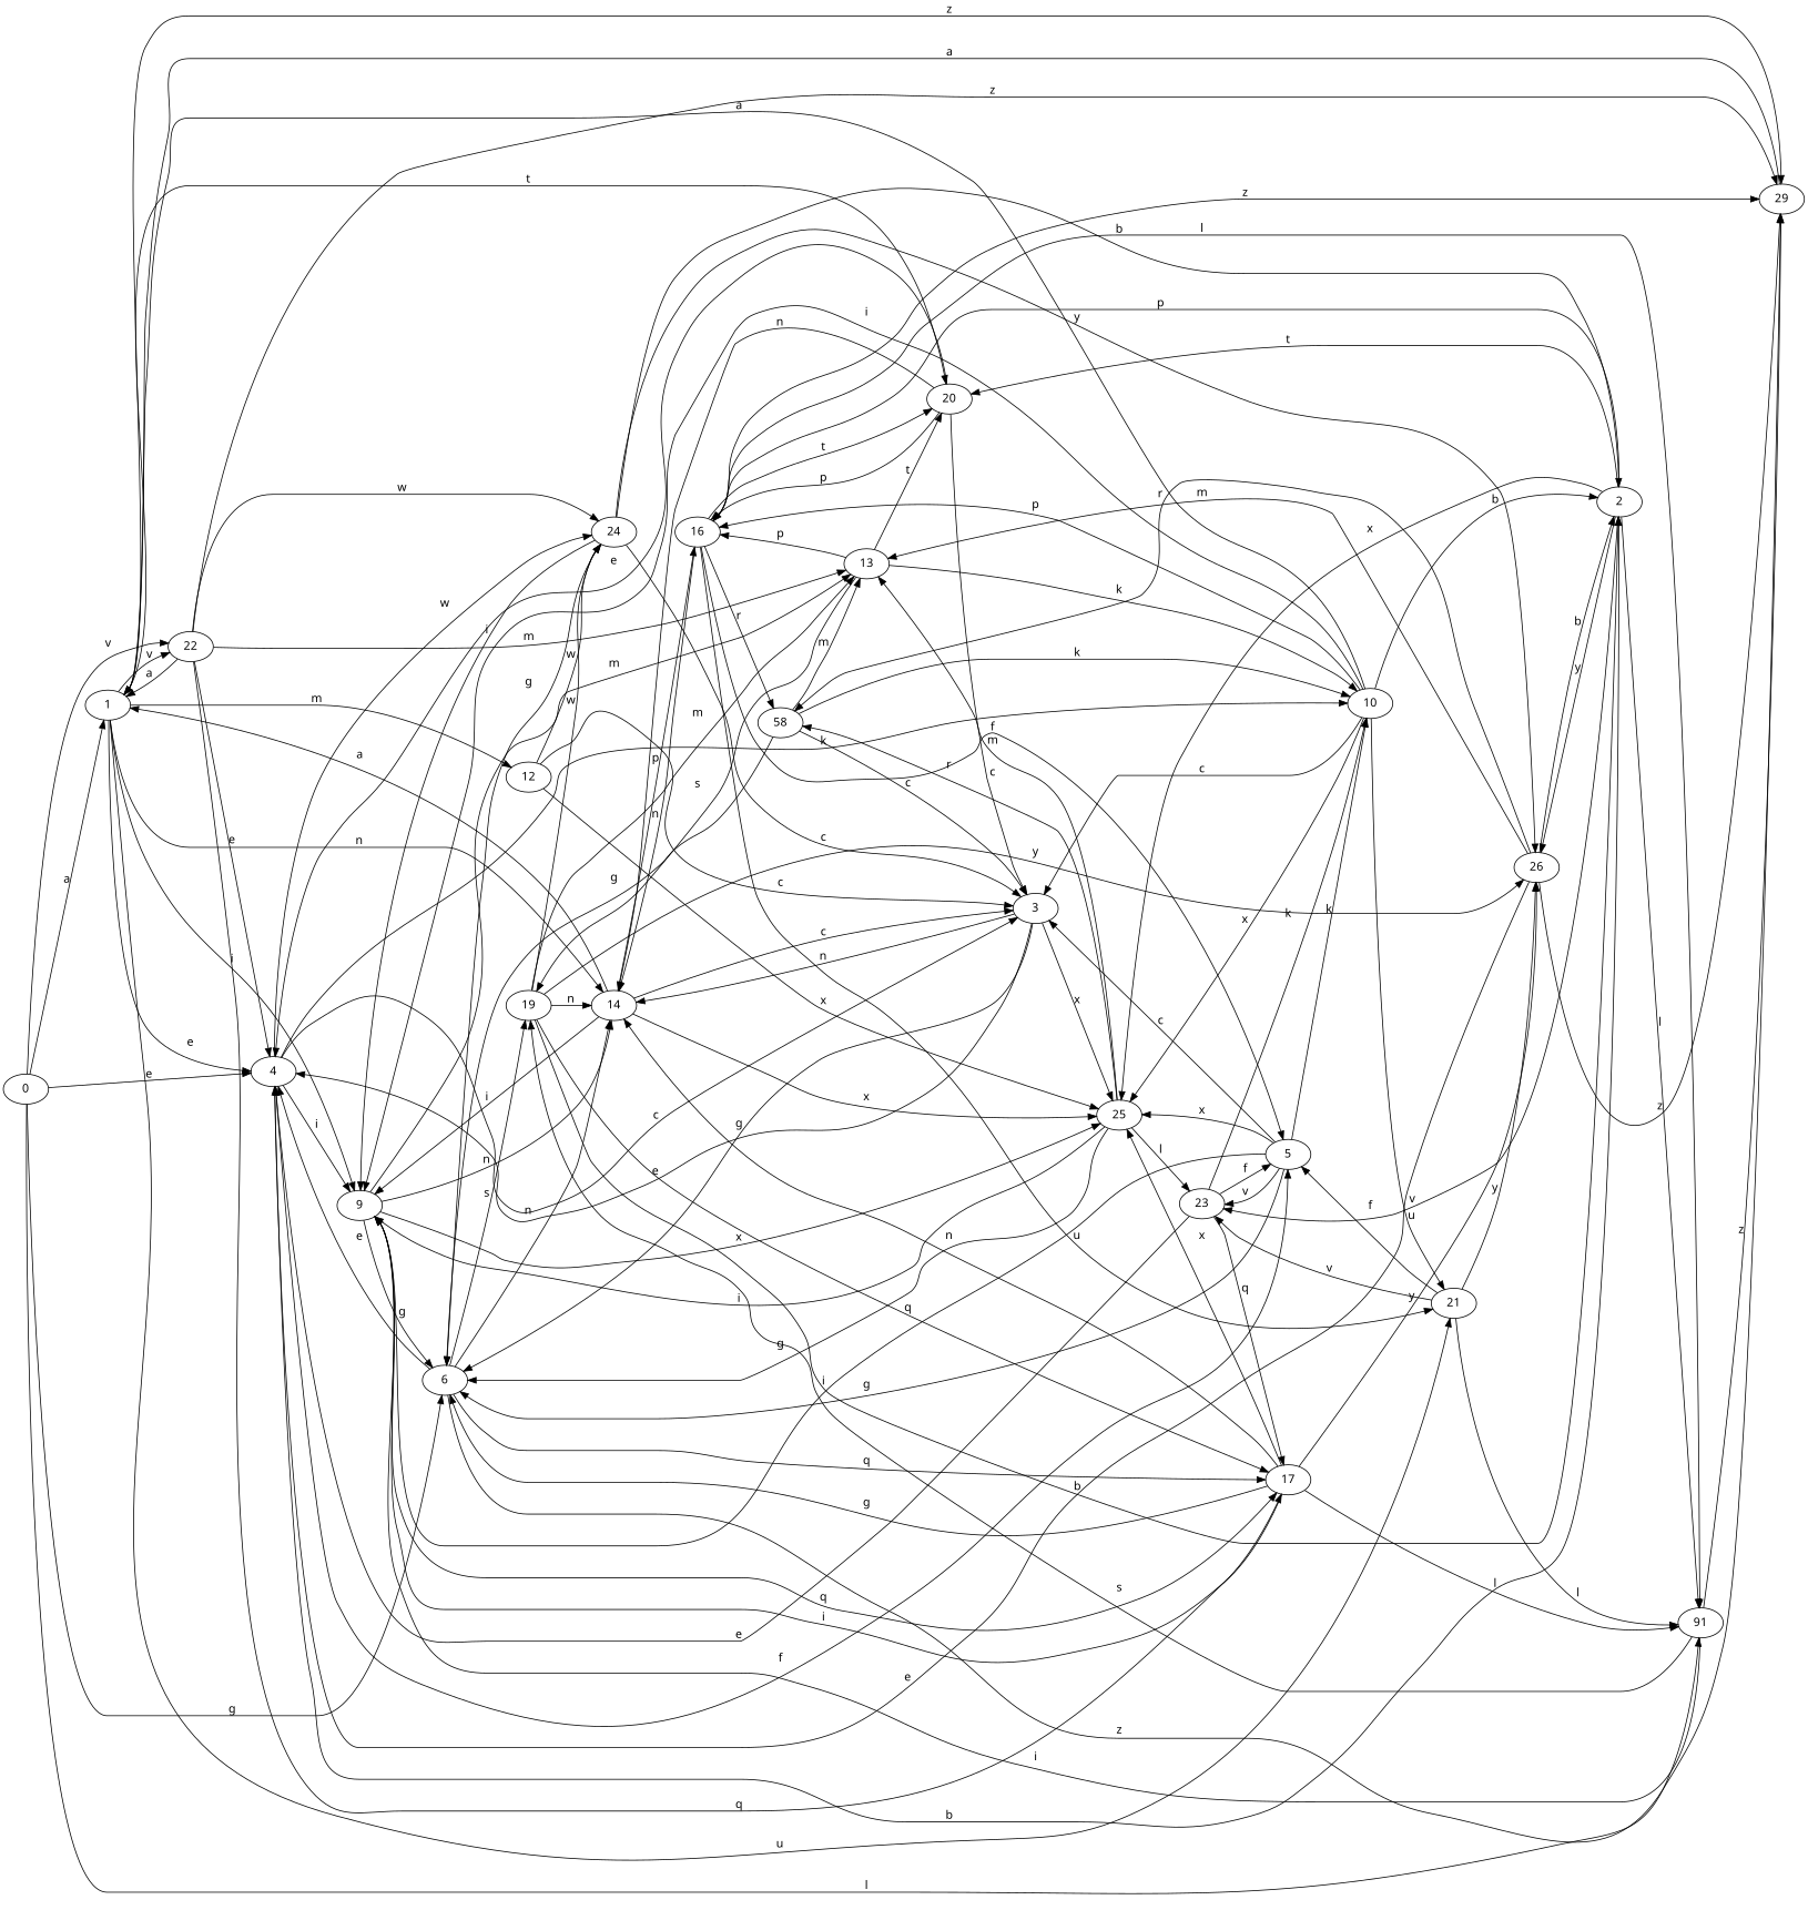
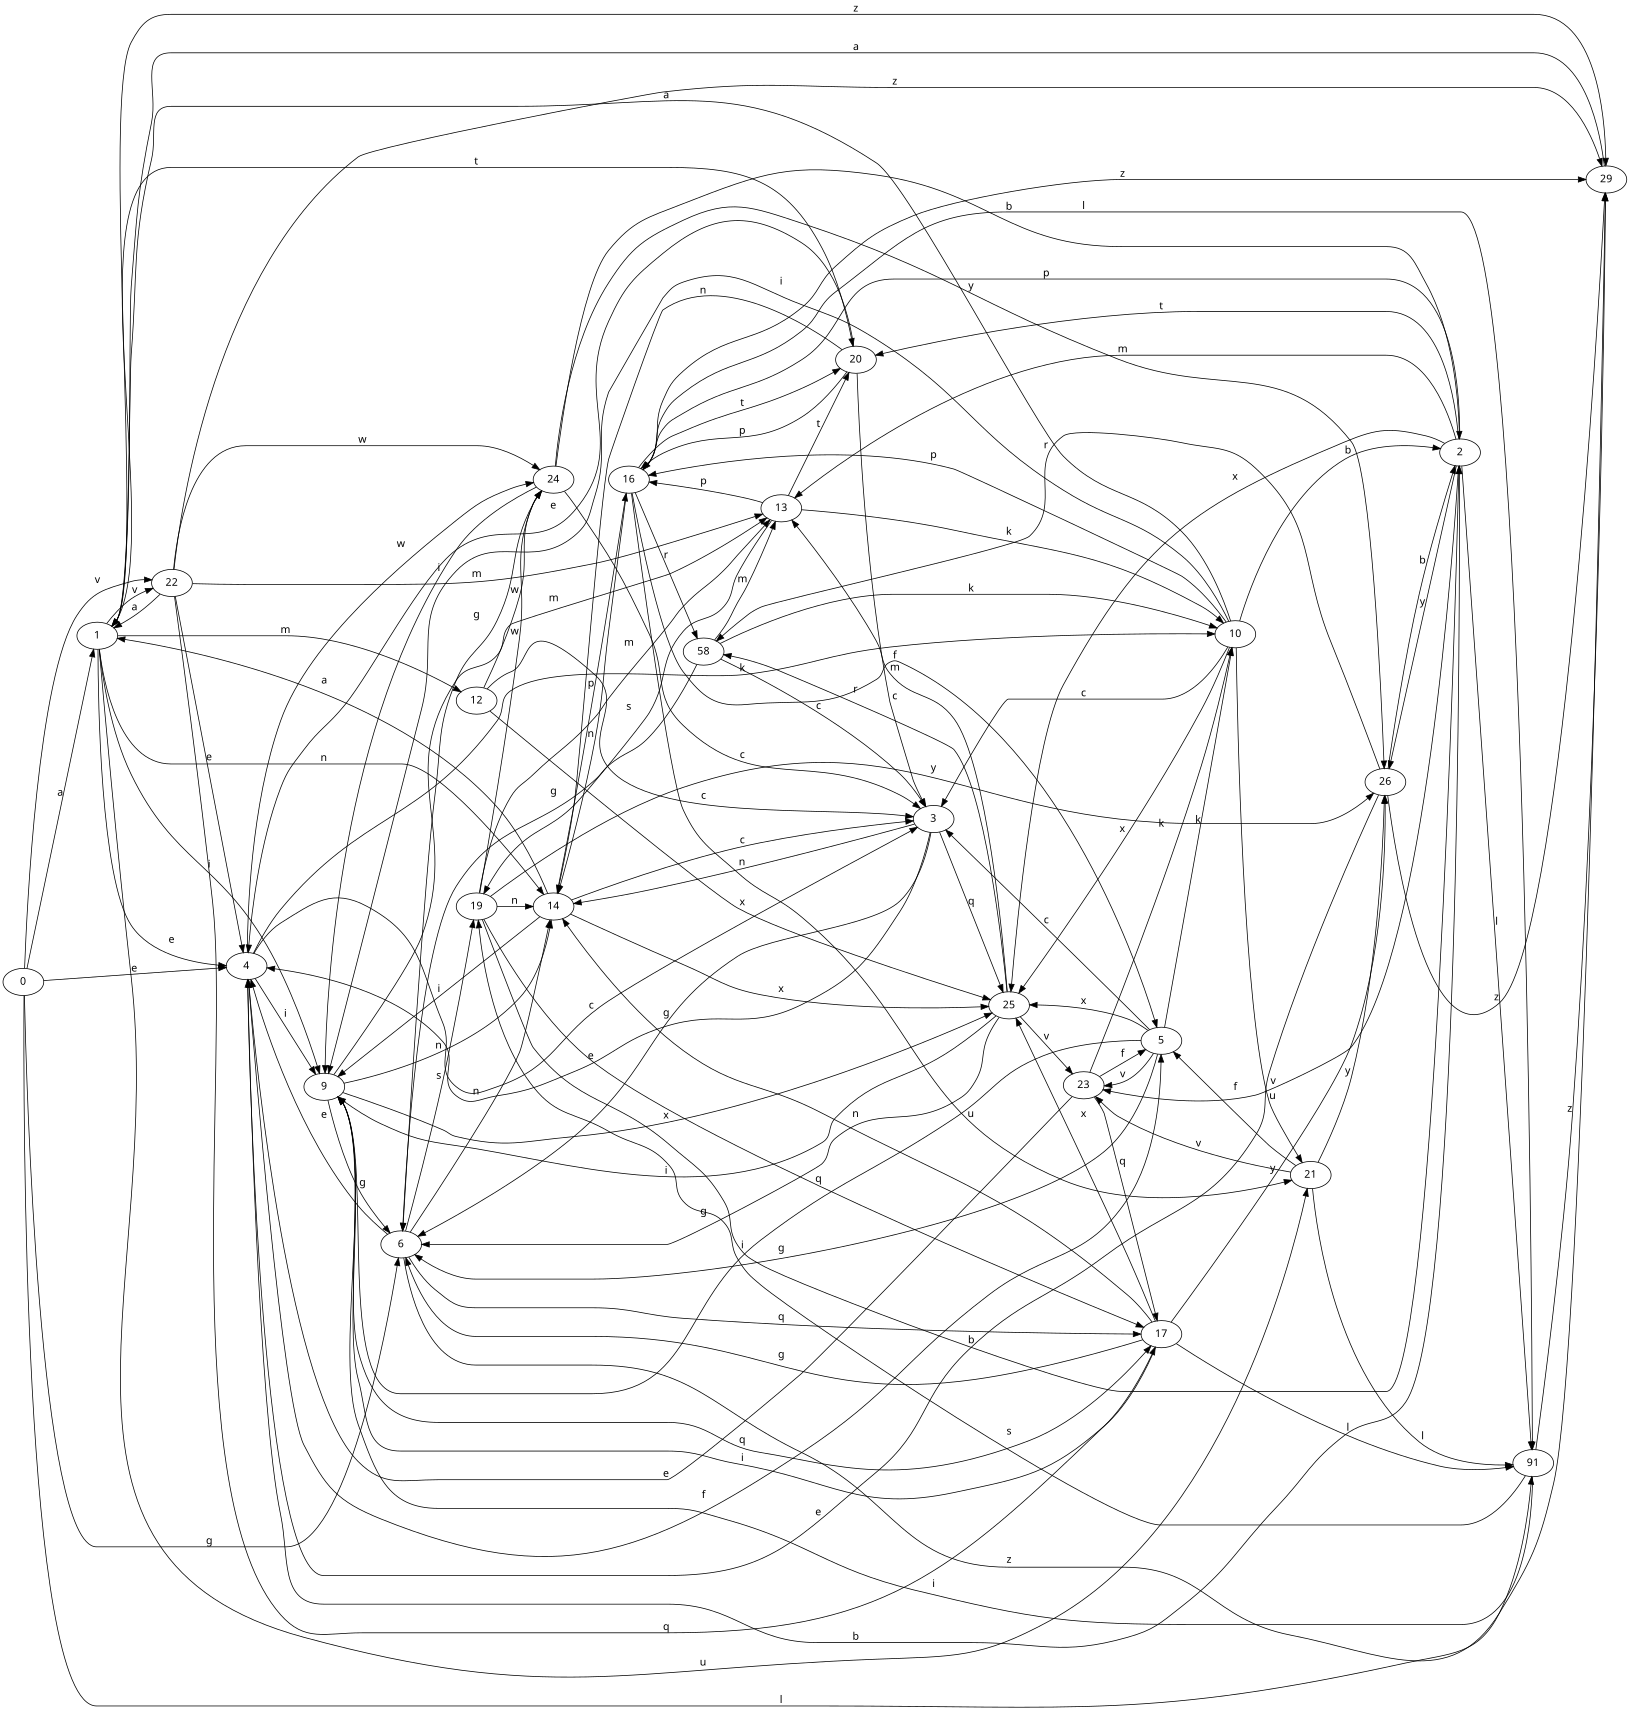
  strict digraph {
    fontname="Noto Sans"
    rankdir=LR
    node [fontname="Noto Sans"]
    edge [fontname="Noto Sans"]
    0
    1
    4
    6
    n5 [label=91]
    22
    9
    12
    14
    20
    21
    n12 [label=29]
    2
    3
    5
    10
    24
    17
    19
    13
    25
    16
    23
    26
    n25 [label=58]
    0 -> 1 [label=a]
    0 -> 4 [label=e]
    0 -> 6 [label=g]
    0 -> n5 [label=l]
    0 -> 22 [label=v]
    1 -> 4 [label=e]
    1 -> 22 [label=v]
    1 -> 9 [label=i]
    1 -> 12 [label=m]
    1 -> 14 [label=n]
    1 -> 20 [label=t]
    1 -> 21 [label=u]
    1 -> n12 [label=z]
    4 -> 9 [label=i]
    4 -> 2 [label=b]
    4 -> 3 [label=c]
    4 -> 5 [label=f]
    4 -> 10 [label=k]
    4 -> 24 [label=w]
    6 -> 4 [label=e]
    6 -> 14 [label=n]
    6 -> n12 [label=z]
    6 -> 17 [label=q]
    6 -> 19 [label=s]
    n5 -> 9 [label=i]
    n5 -> n12 [label=z]
    n5 -> 19 [label=s]
    22 -> 1 [label=a]
    22 -> 4 [label=e]
    22 -> n12 [label=z]
    22 -> 24 [label=w]
    22 -> 17 [label=q]
    22 -> 13 [label=m]
    9 -> 6 [label=g]
    9 -> 14 [label=n]
    9 -> 17 [label=q]
    9 -> 13 [label=m]
    9 -> 25 [label=x]
    12 -> 3 [label=c]
    12 -> 24 [label=w]
    12 -> 25 [label=x]
    14 -> 1 [label=a]
    14 -> 9 [label=i]
    14 -> 3 [label=c]
    14 -> 25 [label=x]
    14 -> 16 [label=p]
    20 -> 4 [label=e]
    20 -> 14 [label=n]
    20 -> 3 [label=c]
    20 -> 16 [label=p]
    21 -> n5 [label=l]
    21 -> 5 [label=f]
    21 -> 23 [label=v]
    21 -> 26 [label=y]
    n12 -> 1 [label=a]
    2 -> n5 [label=l]
    2 -> 20 [label=t]
    2 -> 25 [label=x]
    2 -> 16 [label=p]
    2 -> 23 [label=v]
    2 -> 26 [label=y]
    3 -> 4 [label=e]
    3 -> 6 [label=g]
    3 -> 14 [label=n]
-   3 -> 25 [label=x]
+   3 -> 25 [label=q]
    5 -> 6 [label=g]
    5 -> 9 [label=i]
    5 -> 3 [label=c]
    5 -> 10 [label=k]
    5 -> 25 [label=x]
    5 -> 23 [label=v]
    10 -> 1 [label=a]
    10 -> 9 [label=i]
    10 -> 21 [label=u]
    10 -> 2 [label=b]
    10 -> 3 [label=c]
    10 -> 25 [label=x]
    10 -> 16 [label=p]
    24 -> 6 [label=g]
    24 -> 9 [label=i]
    24 -> 2 [label=b]
    24 -> 3 [label=c]
    24 -> 26 [label=y]
    17 -> 6 [label=g]
    17 -> n5 [label=l]
    17 -> 9 [label=i]
    17 -> 14 [label=n]
    17 -> 25 [label=x]
    17 -> 26 [label=y]
    19 -> 14 [label=n]
    19 -> 2 [label=b]
    19 -> 24 [label=w]
    19 -> 17 [label=q]
    19 -> 13 [label=m]
    19 -> 26 [label=y]
    13 -> 20 [label=t]
    13 -> 10 [label=k]
    13 -> 19 [label=s]
    13 -> 16 [label=p]
    25 -> 6 [label=g]
    25 -> 9 [label=i]
    25 -> 13 [label=m]
-   25 -> 23 [label=l]
+   25 -> 23 [label=v]
    25 -> n25 [label=r]
    16 -> n5 [label=l]
    16 -> 14 [label=n]
    16 -> 20 [label=t]
    16 -> 21 [label=u]
    16 -> n12 [label=z]
    16 -> 5 [label=f]
    16 -> n25 [label=r]
    23 -> 4 [label=e]
    23 -> 5 [label=f]
    23 -> 10 [label=k]
    23 -> 17 [label=q]
    26 -> 4 [label=e]
    26 -> n12 [label=z]
    26 -> 2 [label=b]
-   26 -> 13 [label=m]
+   2 -> 13 [label=m]
    26 -> n25 [label=r]
    n25 -> 6 [label=g]
    n25 -> 3 [label=c]
    n25 -> 10 [label=k]
    n25 -> 13 [label=m]
  }
